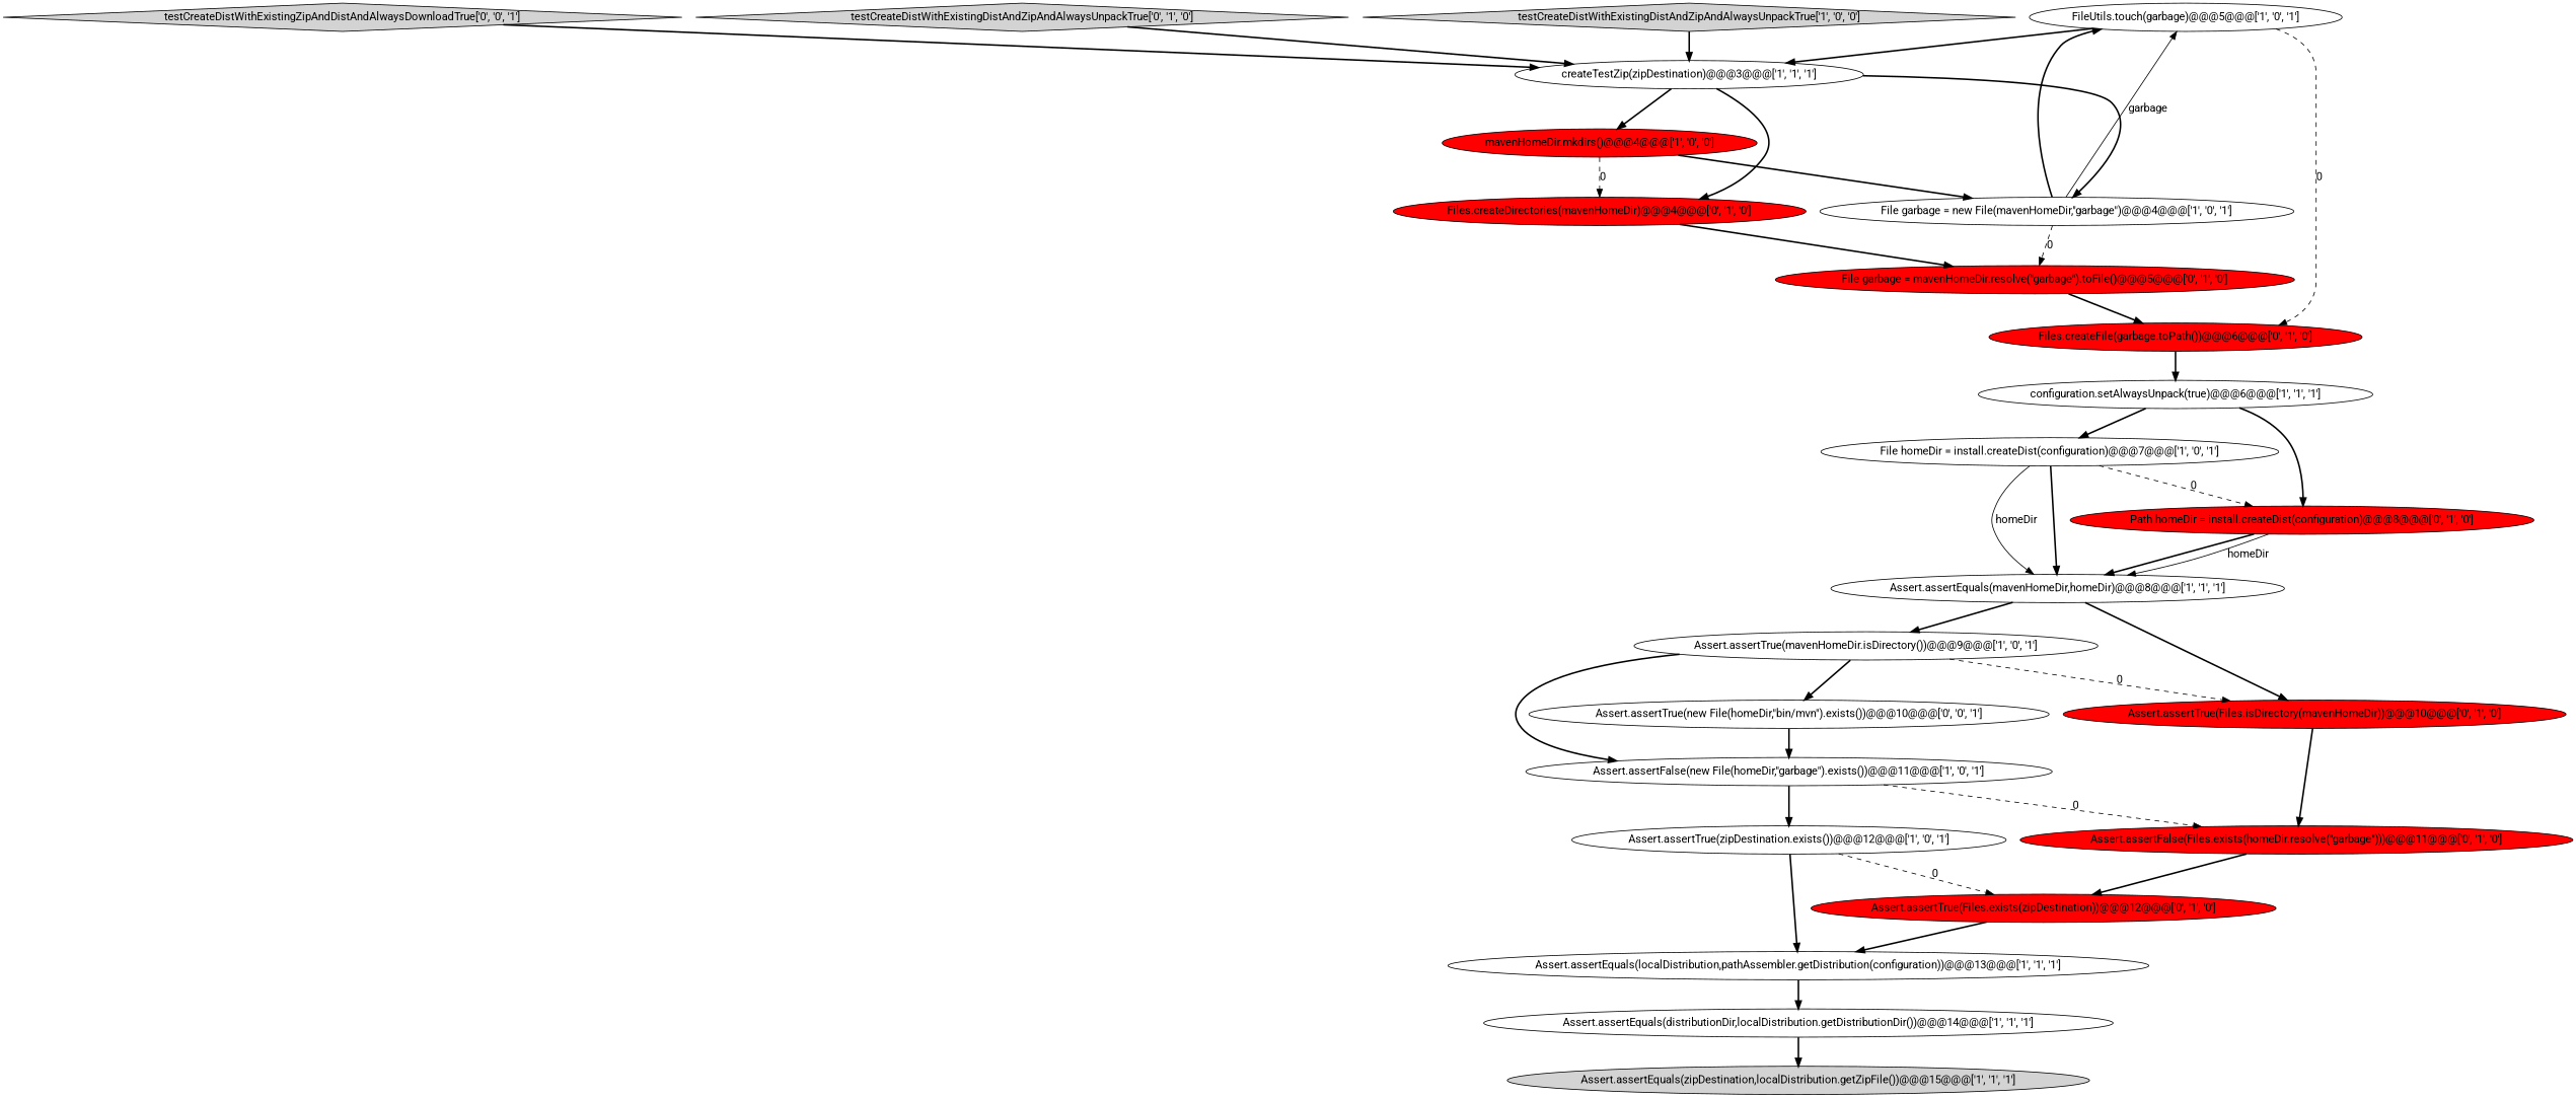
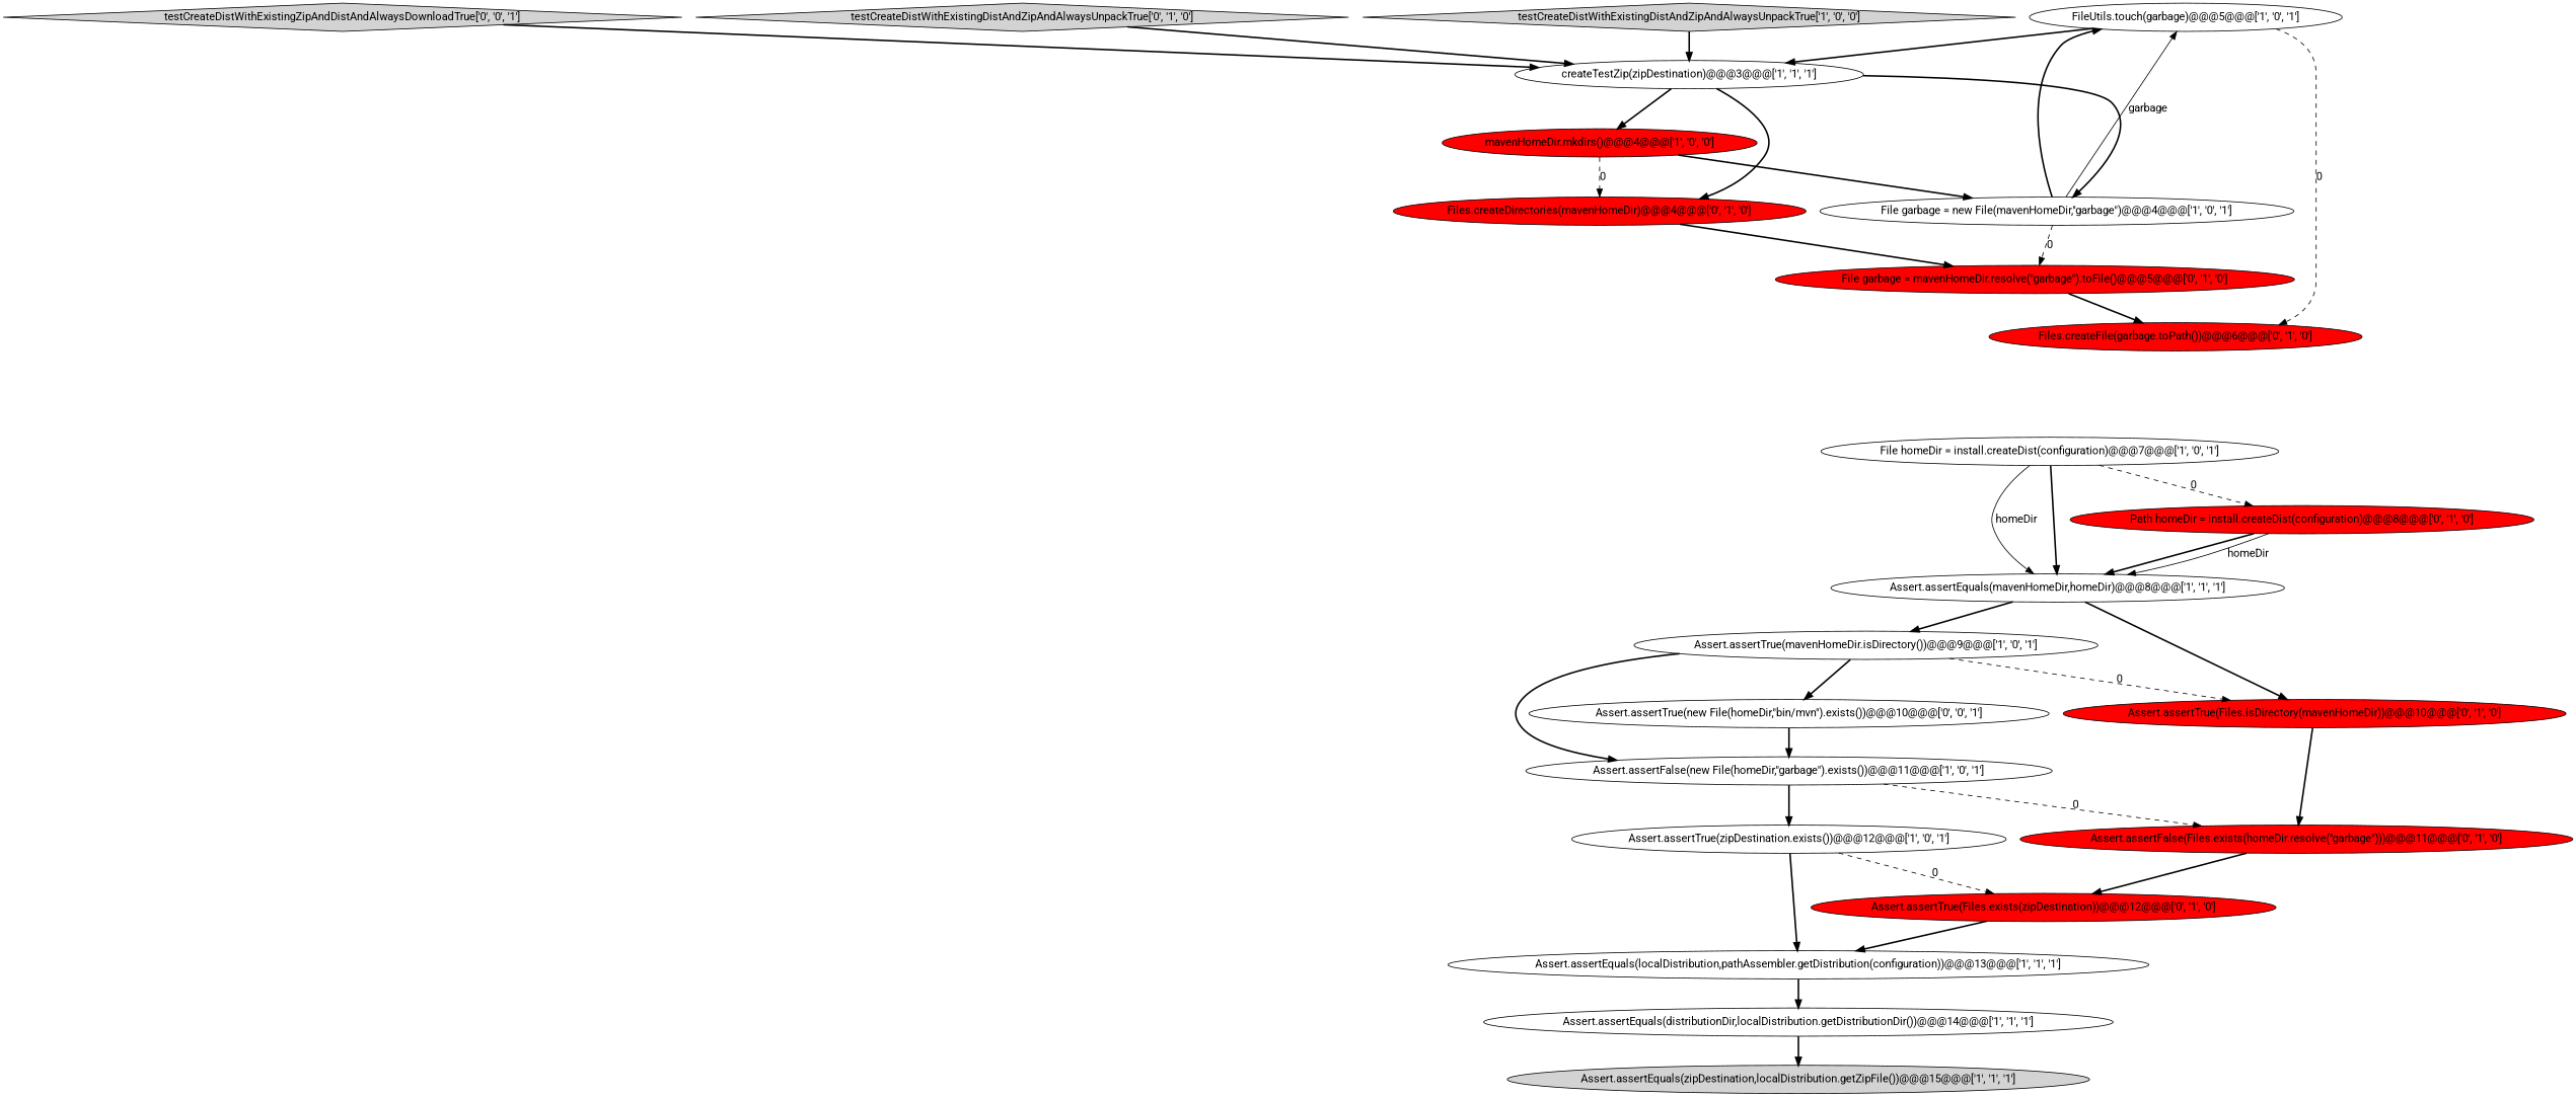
  digraph {
    fontname=Roboto
    node [fillcolor=white fontname=Roboto shape=ellipse style=filled]
    edge [fontname=Roboto style=bold]
    n1 [fillcolor=red label="File garbage = mavenHomeDir.resolve(\"garbage\").toFile()@@@5@@@['0', '1', '0']"]
    n2 [fillcolor=red label="Files.createFile(garbage.toPath())@@@6@@@['0', '1', '0']"]
-   n3 [label="configuration.setAlwaysUnpack(true)@@@6@@@['1', '1', '1']"]
    n4 [label="Assert.assertEquals(distributionDir,localDistribution.getDistributionDir())@@@14@@@['1', '1', '1']"]
    n5 [fillcolor=lightgray label="Assert.assertEquals(zipDestination,localDistribution.getZipFile())@@@15@@@['1', '1', '1']"]
    n6 [label="Assert.assertTrue(zipDestination.exists())@@@12@@@['1', '0', '1']"]
    n7 [label="Assert.assertEquals(localDistribution,pathAssembler.getDistribution(configuration))@@@13@@@['1', '1', '1']"]
    n8 [fillcolor=red label="Assert.assertTrue(Files.exists(zipDestination))@@@12@@@['0', '1', '0']"]
    n9 [label="Assert.assertTrue(mavenHomeDir.isDirectory())@@@9@@@['1', '0', '1']"]
    n10 [label="Assert.assertTrue(new File(homeDir,\"bin/mvn\").exists())@@@10@@@['0', '0', '1']"]
    n11 [label="Assert.assertFalse(new File(homeDir,\"garbage\").exists())@@@11@@@['1', '0', '1']"]
    n12 [fillcolor=red label="Assert.assertTrue(Files.isDirectory(mavenHomeDir))@@@10@@@['0', '1', '0']"]
    n13 [fillcolor=red label="Assert.assertFalse(Files.exists(homeDir.resolve(\"garbage\")))@@@11@@@['0', '1', '0']"]
    n14 [label="File homeDir = install.createDist(configuration)@@@7@@@['1', '0', '1']"]
    n15 [fillcolor=red label="Path homeDir = install.createDist(configuration)@@@8@@@['0', '1', '0']"]
    n16 [label="Assert.assertEquals(mavenHomeDir,homeDir)@@@8@@@['1', '1', '1']"]
    n17 [fillcolor=red label="Files.createDirectories(mavenHomeDir)@@@4@@@['0', '1', '0']"]
    n18 [fillcolor=red label="mavenHomeDir.mkdirs()@@@4@@@['1', '0', '0']"]
    n19 [label="File garbage = new File(mavenHomeDir,\"garbage\")@@@4@@@['1', '0', '1']"]
    n20 [label="FileUtils.touch(garbage)@@@5@@@['1', '0', '1']"]
    n21 [label="createTestZip(zipDestination)@@@3@@@['1', '1', '1']"]
    n22 [fillcolor=lightgray label="testCreateDistWithExistingZipAndDistAndAlwaysDownloadTrue['0', '0', '1']" shape=diamond]
    n23 [fillcolor=lightgray label="testCreateDistWithExistingDistAndZipAndAlwaysUnpackTrue['0', '1', '0']" shape=diamond]
    n24 [fillcolor=lightgray label="testCreateDistWithExistingDistAndZipAndAlwaysUnpackTrue['1', '0', '0']" shape=diamond]
    n1 -> n2
-   n2 -> n3
-   n3 -> n14
-   n3 -> n15
    n4 -> n5
    n6 -> n7
    n6 -> n8 [label=0 style=dashed]
    n7 -> n4
    n8 -> n7
    n9 -> n10
    n9 -> n11
    n9 -> n12 [label=0 style=dashed]
    n10 -> n11
    n11 -> n6
    n11 -> n13 [label=0 style=dashed]
    n12 -> n13
    n13 -> n8
    n14 -> n15 [label=0 style=dashed]
    n14 -> n16 [label=homeDir style=solid]
    n14 -> n16
    n15 -> n16
    n15 -> n16 [label=homeDir style=solid]
    n16 -> n9
    n16 -> n12
    n17 -> n1
    n18 -> n17 [label=0 style=dashed]
    n18 -> n19
    n19 -> n1 [label=0 style=dashed]
    n19 -> n20
    n19 -> n20 [label=garbage style=solid]
    n20 -> n2 [label=0 style=dashed]
    n20 -> n21
    n21 -> n17
    n21 -> n18
    n21 -> n19
    n22 -> n21
    n23 -> n21
    n24 -> n21
  }
